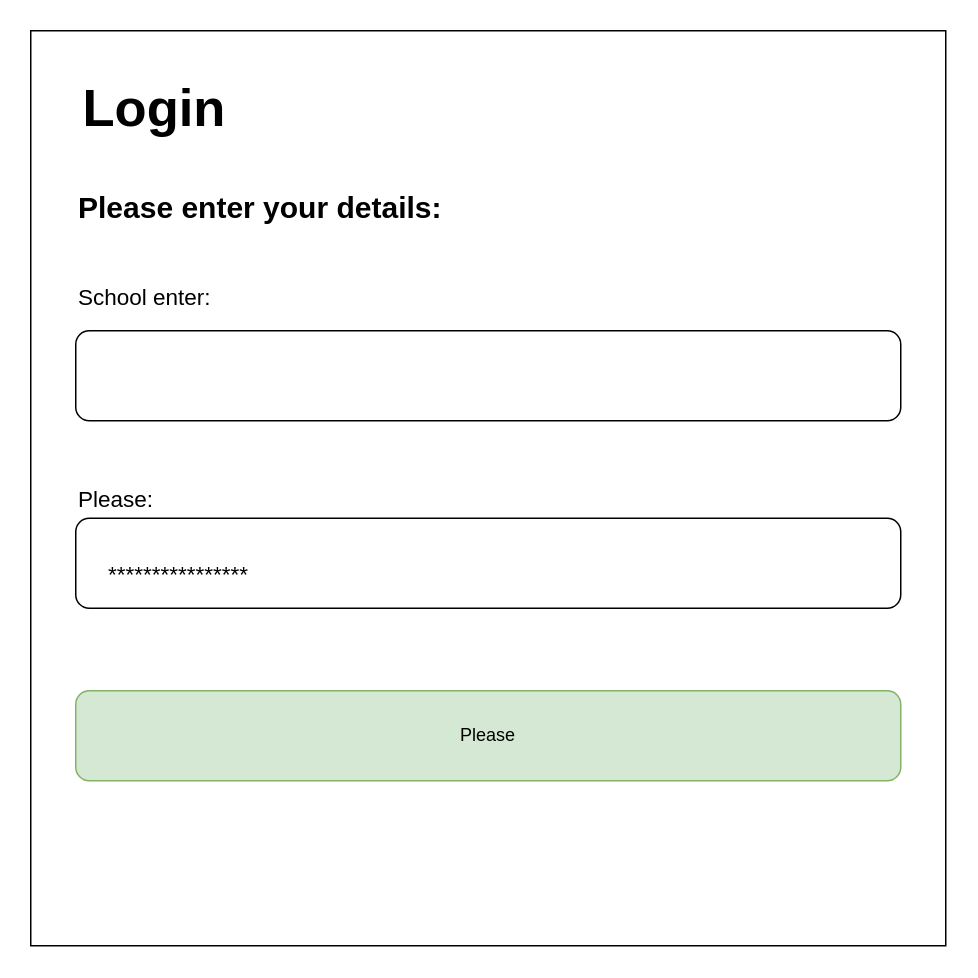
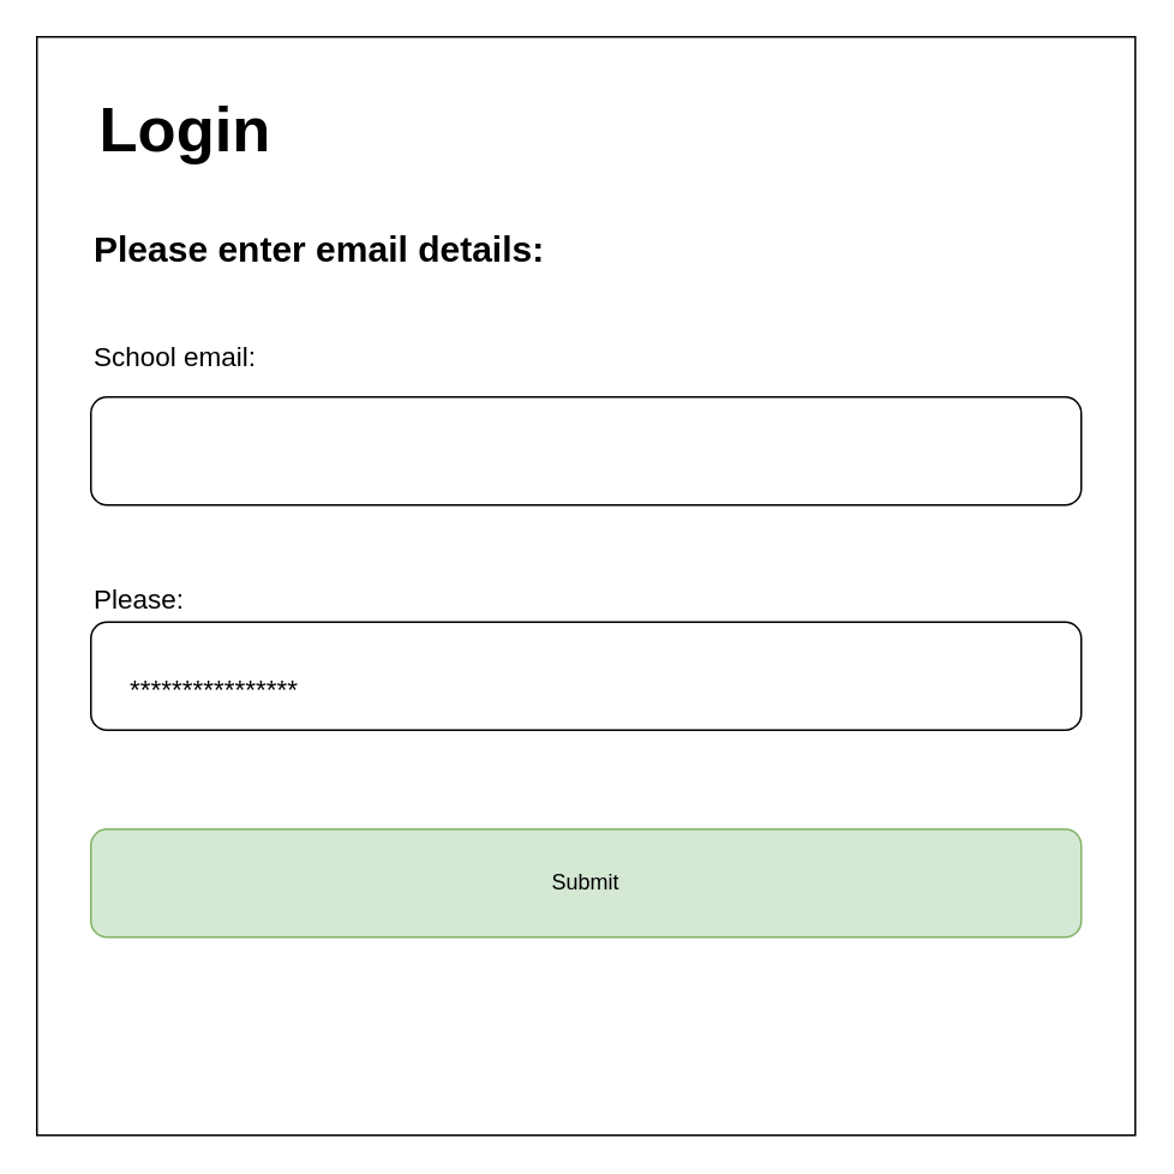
  <mxCell id="0" />
  <mxCell id="1" parent="0" />
  <mxCell id="2" value="" style="whiteSpace=wrap;html=1;aspect=fixed;" vertex="1" parent="1"><mxGeometry x="20" y="20" width="610" height="610" as="geometry" /></mxCell>
  <mxCell id="3" value="" style="rounded=1;whiteSpace=wrap;html=1;" vertex="1" parent="1"><mxGeometry x="50" y="220" width="550" height="60" as="geometry" /></mxCell>
  <mxCell id="4" value="" style="rounded=1;whiteSpace=wrap;html=1;" vertex="1" parent="1"><mxGeometry x="50" y="345" width="550" height="60" as="geometry" /></mxCell>
  <mxCell id="5" value="&lt;h1 style=&quot;&quot;&gt;&lt;font style=&quot;font-size: 35px;&quot;&gt;Login&lt;/font&gt;&lt;/h1&gt;" style="text;html=1;strokeColor=none;fillColor=none;spacing=5;spacingTop=-20;whiteSpace=wrap;overflow=hidden;rounded=0;fontSize=23;" vertex="1" parent="1"><mxGeometry x="50" y="20" width="120" height="90" as="geometry" /></mxCell>
- <mxCell id="6" value="Please" style="rounded=1;whiteSpace=wrap;html=1;fillColor=#d5e8d4;strokeColor=#82b366;" vertex="1" parent="1"><mxGeometry x="50" y="460" width="550" height="60" as="geometry" /></mxCell>
- <mxCell id="7" value="&lt;font style=&quot;font-size: 15px;&quot;&gt;School enter:&lt;/font&gt;" style="text;html=1;strokeColor=none;fillColor=none;align=left;verticalAlign=middle;whiteSpace=wrap;rounded=0;fontSize=35;" vertex="1" parent="1"><mxGeometry x="50" y="170" width="140" height="40" as="geometry" /></mxCell>
+ <mxCell id="6" value="Submit" style="rounded=1;whiteSpace=wrap;html=1;fillColor=#d5e8d4;strokeColor=#82b366;" vertex="1" parent="1"><mxGeometry x="50" y="460" width="550" height="60" as="geometry" /></mxCell>
+ <mxCell id="7" value="&lt;font style=&quot;font-size: 15px;&quot;&gt;School email:&lt;/font&gt;" style="text;html=1;strokeColor=none;fillColor=none;align=left;verticalAlign=middle;whiteSpace=wrap;rounded=0;fontSize=35;" vertex="1" parent="1"><mxGeometry x="50" y="170" width="140" height="40" as="geometry" /></mxCell>
  <mxCell id="8" value="&lt;font style=&quot;font-size: 15px;&quot;&gt;Please:&lt;/font&gt;" style="text;html=1;strokeColor=none;fillColor=none;align=left;verticalAlign=middle;whiteSpace=wrap;rounded=0;fontSize=35;" vertex="1" parent="1"><mxGeometry x="50" y="305" width="140" height="40" as="geometry" /></mxCell>
- <mxCell id="9" value="&lt;h1 style=&quot;&quot;&gt;&lt;font style=&quot;font-size: 20px;&quot;&gt;Please enter your details:&lt;/font&gt;&lt;/h1&gt;" style="text;html=1;strokeColor=none;fillColor=none;spacing=5;spacingTop=-20;whiteSpace=wrap;overflow=hidden;rounded=0;fontSize=17;" vertex="1" parent="1"><mxGeometry x="47" y="100" width="300" height="90" as="geometry" /></mxCell>
+ <mxCell id="9" value="&lt;h1 style=&quot;&quot;&gt;&lt;font style=&quot;font-size: 20px;&quot;&gt;Please enter email details:&lt;/font&gt;&lt;/h1&gt;" style="text;html=1;strokeColor=none;fillColor=none;spacing=5;spacingTop=-20;whiteSpace=wrap;overflow=hidden;rounded=0;fontSize=17;" vertex="1" parent="1"><mxGeometry x="47" y="100" width="300" height="90" as="geometry" /></mxCell>
  <mxCell id="10" value="&lt;font style=&quot;font-size: 15px;&quot;&gt;****************&lt;/font&gt;" style="text;html=1;strokeColor=none;fillColor=none;align=left;verticalAlign=middle;whiteSpace=wrap;rounded=0;fontSize=35;" vertex="1" parent="1"><mxGeometry x="70" y="355" width="140" height="40" as="geometry" /></mxCell>
